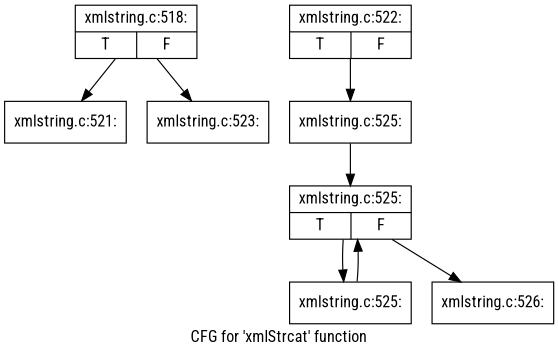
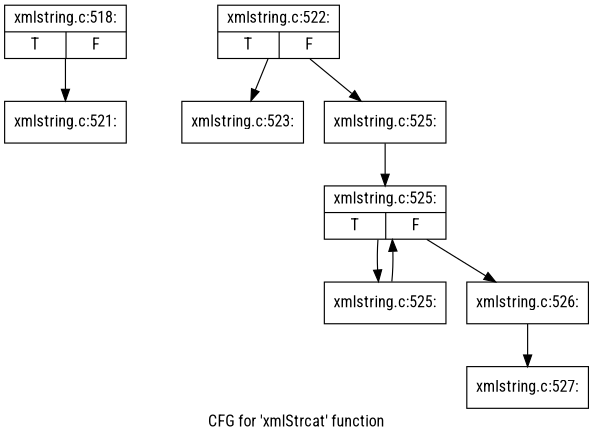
  digraph {
    fontname="Roboto Condensed"
    label="CFG for 'xmlStrcat' function"
    node [fontname="Roboto Condensed" shape=record]
    edge [fontname="Roboto Condensed"]
    n1 [label="{xmlstring.c:518:|{<s0>T|<s1>F}}"]
    n2 [label="{xmlstring.c:521:}"]
    n3 [label="{xmlstring.c:522:|{<s0>T|<s1>F}}"]
    n4 [label="{xmlstring.c:523:}"]
    n5 [label="{xmlstring.c:525:}"]
+   n6 [label="{xmlstring.c:527:}"]
    n7 [label="{xmlstring.c:525:|{<s0>T|<s1>F}}"]
    n8 [label="{xmlstring.c:525:}"]
    n9 [label="{xmlstring.c:526:}"]
    n1 -> n2
-   n1 -> n4
+   n3 -> n4
    n3 -> n5
    n5 -> n7
    n7 -> n8
    n7 -> n9
    n8 -> n7
+   n9 -> n6
  }
